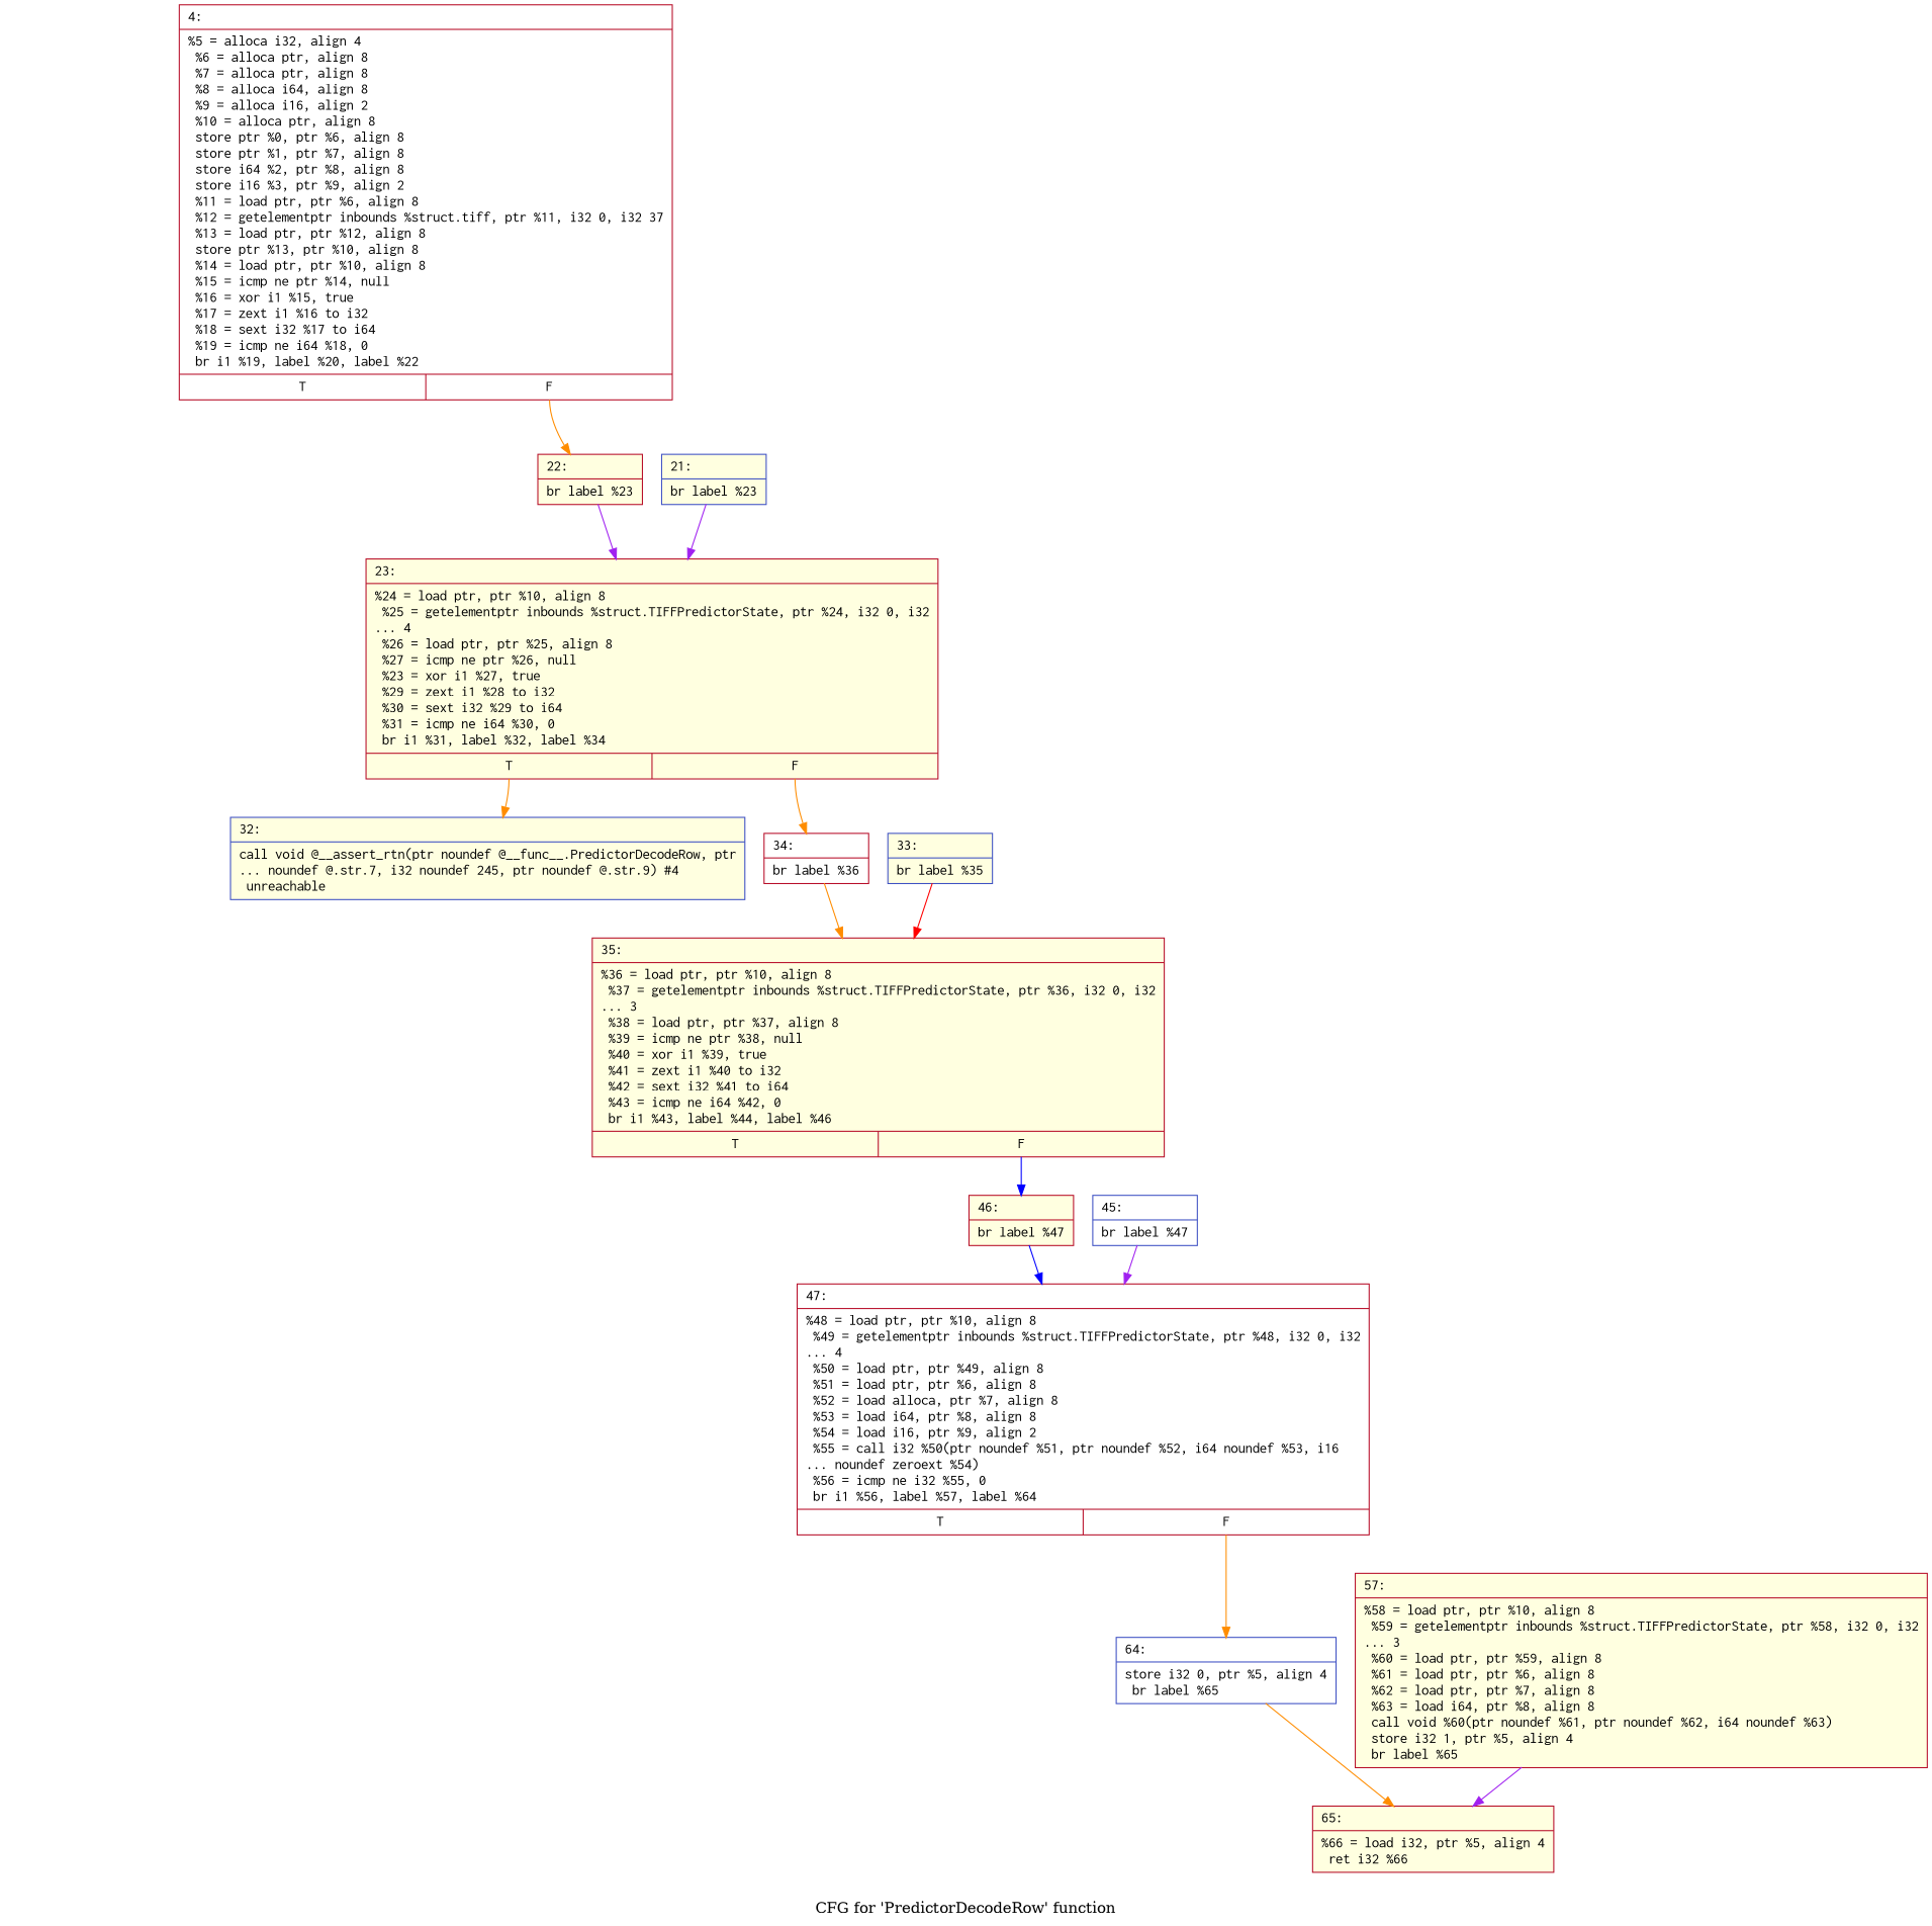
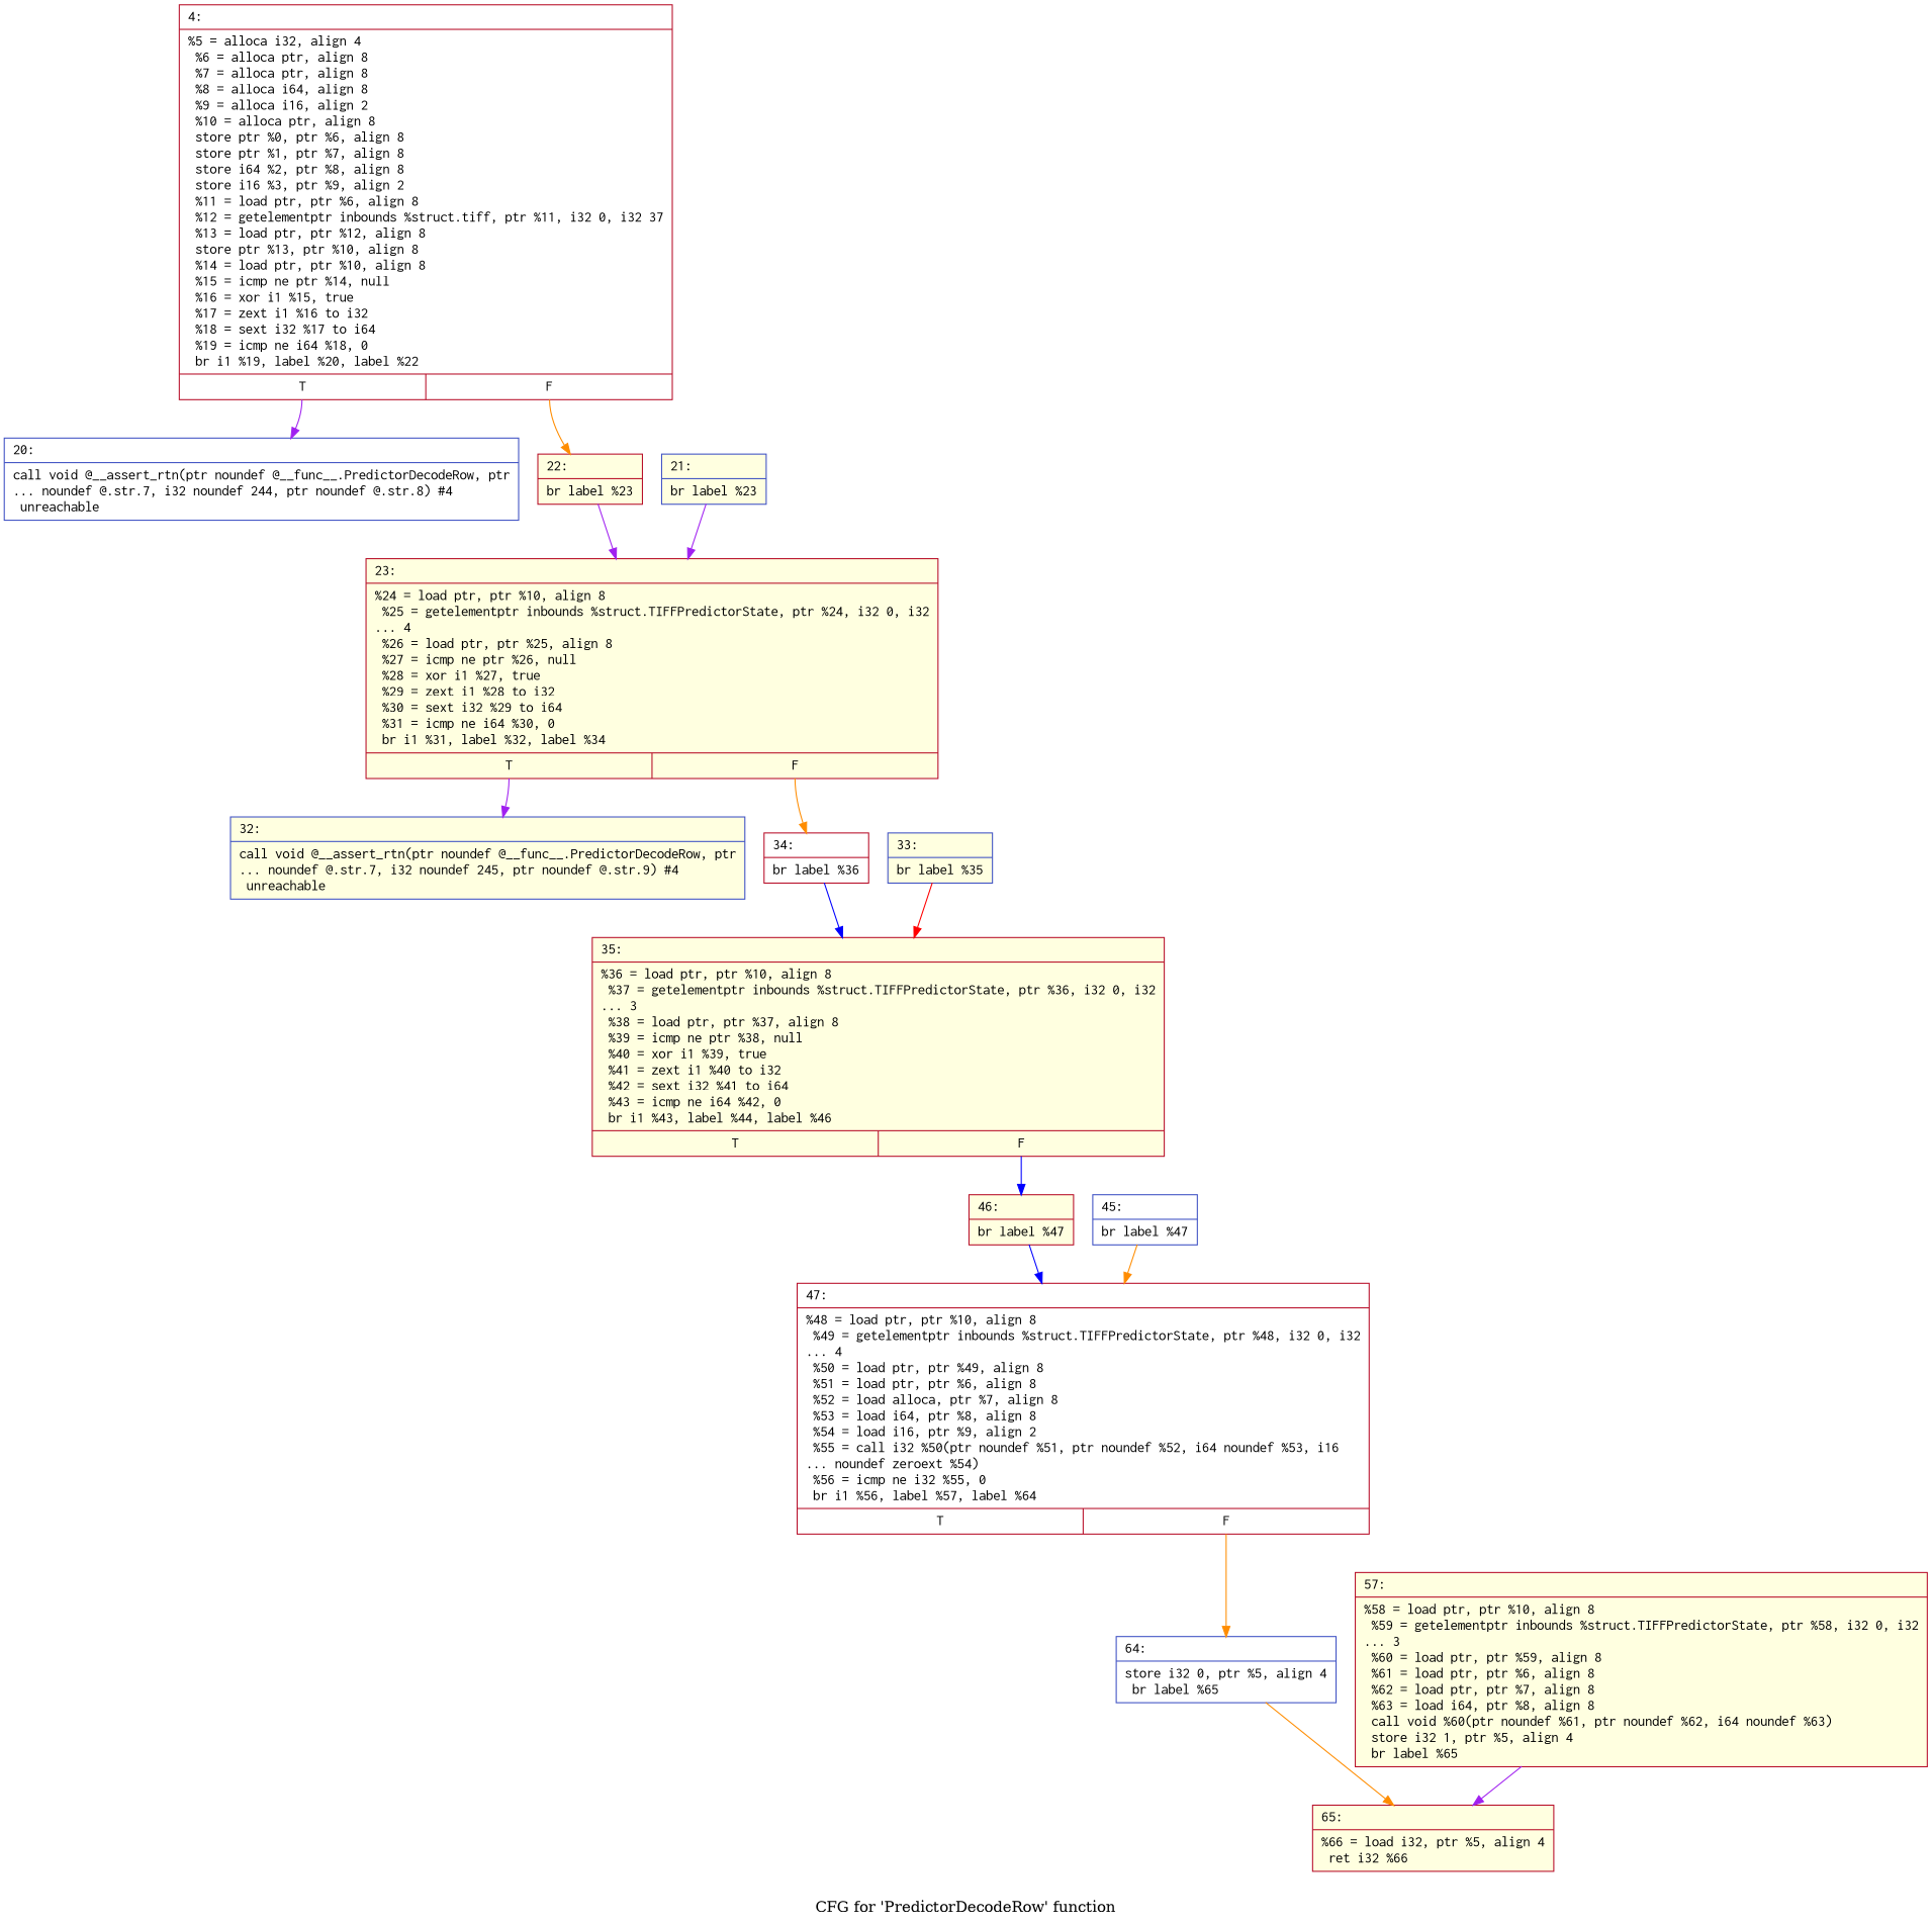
  digraph {
    label="CFG for 'PredictorDecodeRow' function"
    node [color="#b70d28ff" fillcolor=lightyellow fontname=Courier shape=record style=filled]
    edge [color=purple]
    n1 [fillcolor=white label="{4:\l|  %5 = alloca i32, align 4\l  %6 = alloca ptr, align 8\l  %7 = alloca ptr, align 8\l  %8 = alloca i64, align 8\l  %9 = alloca i16, align 2\l  %10 = alloca ptr, align 8\l  store ptr %0, ptr %6, align 8\l  store ptr %1, ptr %7, align 8\l  store i64 %2, ptr %8, align 8\l  store i16 %3, ptr %9, align 2\l  %11 = load ptr, ptr %6, align 8\l  %12 = getelementptr inbounds %struct.tiff, ptr %11, i32 0, i32 37\l  %13 = load ptr, ptr %12, align 8\l  store ptr %13, ptr %10, align 8\l  %14 = load ptr, ptr %10, align 8\l  %15 = icmp ne ptr %14, null\l  %16 = xor i1 %15, true\l  %17 = zext i1 %16 to i32\l  %18 = sext i32 %17 to i64\l  %19 = icmp ne i64 %18, 0\l  br i1 %19, label %20, label %22\l|{<s0>T|<s1>F}}"]
+   n2 [color="#3d50c3ff" fillcolor=white label="{20:\l|  call void @__assert_rtn(ptr noundef @__func__.PredictorDecodeRow, ptr\l... noundef @.str.7, i32 noundef 244, ptr noundef @.str.8) #4\l  unreachable\l}"]
    n3 [label="{22:\l|  br label %23\l}"]
-   n4 [label="{23:\l|  %24 = load ptr, ptr %10, align 8\l  %25 = getelementptr inbounds %struct.TIFFPredictorState, ptr %24, i32 0, i32\l... 4\l  %26 = load ptr, ptr %25, align 8\l  %27 = icmp ne ptr %26, null\l  %23 = xor i1 %27, true\l  %29 = zext i1 %28 to i32\l  %30 = sext i32 %29 to i64\l  %31 = icmp ne i64 %30, 0\l  br i1 %31, label %32, label %34\l|{<s0>T|<s1>F}}"]
+   n4 [label="{23:\l|  %24 = load ptr, ptr %10, align 8\l  %25 = getelementptr inbounds %struct.TIFFPredictorState, ptr %24, i32 0, i32\l... 4\l  %26 = load ptr, ptr %25, align 8\l  %27 = icmp ne ptr %26, null\l  %28 = xor i1 %27, true\l  %29 = zext i1 %28 to i32\l  %30 = sext i32 %29 to i64\l  %31 = icmp ne i64 %30, 0\l  br i1 %31, label %32, label %34\l|{<s0>T|<s1>F}}"]
    n5 [color="#3d50c3ff" label="{32:\l|  call void @__assert_rtn(ptr noundef @__func__.PredictorDecodeRow, ptr\l... noundef @.str.7, i32 noundef 245, ptr noundef @.str.9) #4\l  unreachable\l}"]
    n6 [fillcolor=white label="{34:\l|  br label %36\l}"]
    n7 [color="#3d50c3ff" label="{21:\l|  br label %23\l}"]
    n8 [label="{35:\l|  %36 = load ptr, ptr %10, align 8\l  %37 = getelementptr inbounds %struct.TIFFPredictorState, ptr %36, i32 0, i32\l... 3\l  %38 = load ptr, ptr %37, align 8\l  %39 = icmp ne ptr %38, null\l  %40 = xor i1 %39, true\l  %41 = zext i1 %40 to i32\l  %42 = sext i32 %41 to i64\l  %43 = icmp ne i64 %42, 0\l  br i1 %43, label %44, label %46\l|{<s0>T|<s1>F}}"]
    n9 [label="{46:\l|  br label %47\l}"]
    n10 [color="#3d50c3ff" label="{33:\l|  br label %35\l}"]
    n11 [fillcolor=white label="{47:\l|  %48 = load ptr, ptr %10, align 8\l  %49 = getelementptr inbounds %struct.TIFFPredictorState, ptr %48, i32 0, i32\l... 4\l  %50 = load ptr, ptr %49, align 8\l  %51 = load ptr, ptr %6, align 8\l  %52 = load alloca, ptr %7, align 8\l  %53 = load i64, ptr %8, align 8\l  %54 = load i16, ptr %9, align 2\l  %55 = call i32 %50(ptr noundef %51, ptr noundef %52, i64 noundef %53, i16\l... noundef zeroext %54)\l  %56 = icmp ne i32 %55, 0\l  br i1 %56, label %57, label %64\l|{<s0>T|<s1>F}}"]
    n12 [color="#3d50c3ff" fillcolor=white label="{64:\l|  store i32 0, ptr %5, align 4\l  br label %65\l}"]
    n13 [color="#3d50c3ff" fillcolor=white label="{45:\l|  br label %47\l}"]
    n14 [label="{57:\l|  %58 = load ptr, ptr %10, align 8\l  %59 = getelementptr inbounds %struct.TIFFPredictorState, ptr %58, i32 0, i32\l... 3\l  %60 = load ptr, ptr %59, align 8\l  %61 = load ptr, ptr %6, align 8\l  %62 = load ptr, ptr %7, align 8\l  %63 = load i64, ptr %8, align 8\l  call void %60(ptr noundef %61, ptr noundef %62, i64 noundef %63)\l  store i32 1, ptr %5, align 4\l  br label %65\l}"]
    n15 [label="{65:\l|  %66 = load i32, ptr %5, align 4\l  ret i32 %66\l}"]
+   n1 -> n2 [tailport=s0]
    n1 -> n3 [color=darkorange tailport=s1]
    n3 -> n4
-   n4 -> n5 [color=darkorange tailport=s0]
+   n4 -> n5 [tailport=s0]
    n4 -> n6 [color=darkorange tailport=s1]
-   n6 -> n8 [color=darkorange]
+   n6 -> n8 [color=blue]
    n7 -> n4
    n8 -> n9 [color=blue tailport=s1]
    n9 -> n11 [color=blue]
    n10 -> n8 [color=red]
    n11 -> n12 [color=darkorange tailport=s1]
    n12 -> n15 [color=darkorange]
-   n13 -> n11
+   n13 -> n11 [color=darkorange]
    n14 -> n15
  }
